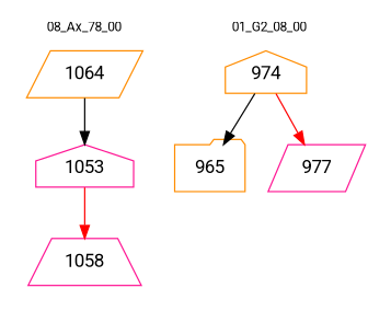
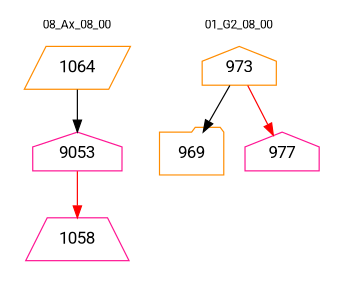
  digraph {
    fontname=Roboto
    node [color=darkorange fontname=Roboto shape=parallelogram]
    edge [color=black fontname=Roboto]
    n1 [label=1064]
-   n2 [color=deeppink label=1053 shape=house]
+   n2 [color=deeppink label=9053 shape=house]
    n3 [color=deeppink label=1058 shape=trapezium]
-   n4 [label=974 shape=house]
-   n5 [label=965 shape=folder]
-   n6 [color=deeppink label=977]
+   n4 [label=973 shape=house]
+   n5 [label=969 shape=folder]
+   n6 [color=deeppink label=977 shape=house]
    subgraph cluster_1 {
      color=white
      fontsize=10
-     label="08_Ax_78_00"
+     label="08_Ax_08_00"
      n1
      n2
      n3
    }
    subgraph cluster_2 {
      color=white
      fontsize=10
      label="01_G2_08_00"
      n4
      n5
      n6
    }
    n1 -> n2
    n2 -> n3 [color=red]
    n4 -> n5
    n4 -> n6 [color=red]
  }
